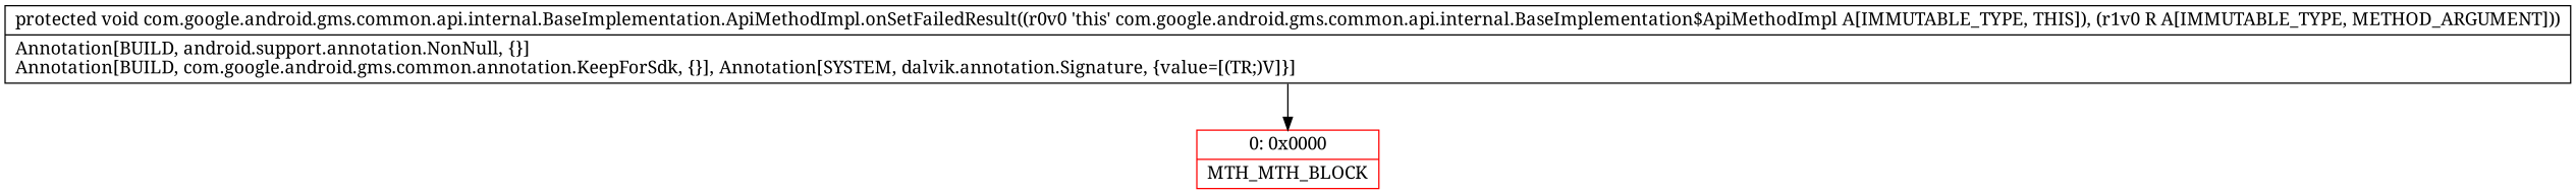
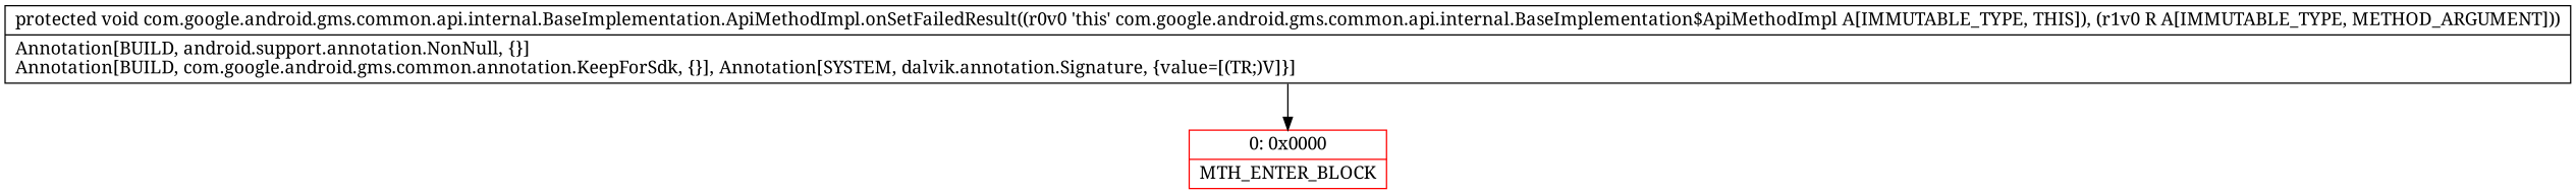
  digraph {
    fontname="Noto Serif"
    node [shape=record fontname="Noto Serif"]
-   n1 [color=red label="{0\:\ 0x0000|MTH_MTH_BLOCK\l}"]
+   n1 [color=red label="{0\:\ 0x0000|MTH_ENTER_BLOCK\l}"]
    n2 [label="{protected void com.google.android.gms.common.api.internal.BaseImplementation.ApiMethodImpl.onSetFailedResult((r0v0 'this' com.google.android.gms.common.api.internal.BaseImplementation$ApiMethodImpl A[IMMUTABLE_TYPE, THIS]), (r1v0 R A[IMMUTABLE_TYPE, METHOD_ARGUMENT]))  | Annotation[BUILD, android.support.annotation.NonNull, \{\}]\lAnnotation[BUILD, com.google.android.gms.common.annotation.KeepForSdk, \{\}], Annotation[SYSTEM, dalvik.annotation.Signature, \{value=[(TR;)V]\}]\l}"]
    subgraph cluster_1 {
      label="R(0)"
    }
    n2 -> n1 [fontname="Noto Serif"]
  }
